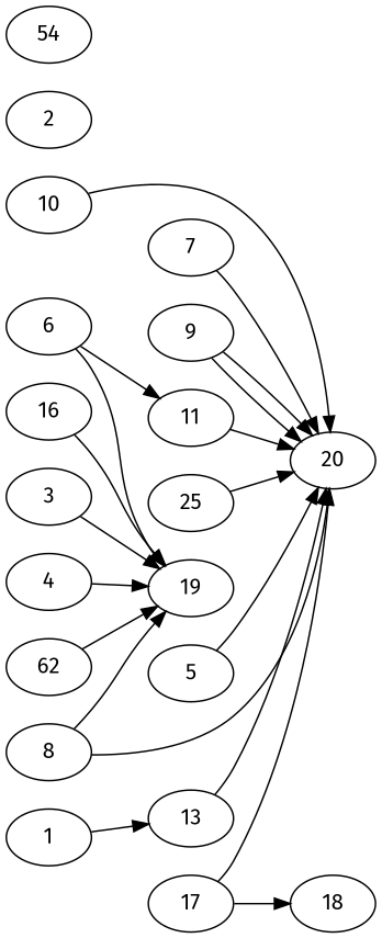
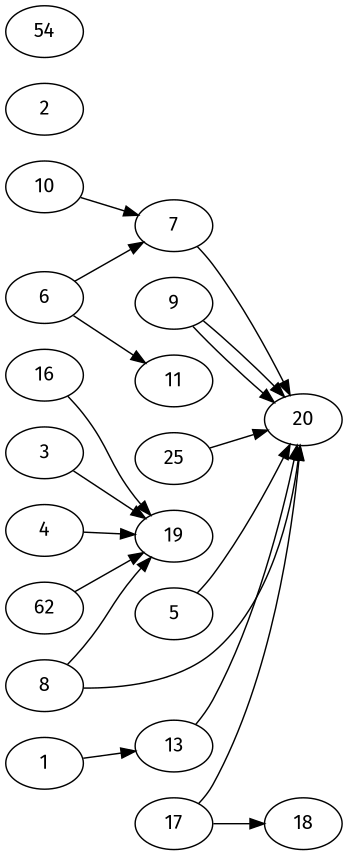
  digraph {
    fontname="Fira Sans"
    rankdir=LR
    node [alpha=0.01 fontname="Fira Sans"]
    edge [fontname="Fira Sans"]
    1 [expect_size=15692800]
    13 [alpha=0.12 expect_size=45312000]
    20 [alpha=0.03 expect_size=8808448]
    2 [alpha=0.08 expect_size=40899584]
    3 [alpha=0.15 expect_size=22944768]
    19 [alpha=0.03 expect_size=6619136]
    4 [alpha=0.08 expect_size=6139904]
    5 [alpha=0.18 expect_size=9895936]
    6 [expect_size=32421888]
    11 [alpha=0.02 expect_size=23209984]
    7 [alpha=0.13 expect_size=16524288]
    8 [alpha=0.08 expect_size=23677952]
    9 [expect_size=42801152]
    10 [alpha=0.16 expect_size=12118016]
    n15 [alpha=0.18 expect_size=26078208 label=62]
    n16 [alpha=0.18 expect_size=34140160 label=54]
    n17 [alpha=0.16 expect_size=6432768 label=25]
    16 [alpha=0.14 expect_size=48325632]
    17 [alpha=0.02 expect_size=51555328]
    18 [alpha=0.15 expect_size=34551808]
    1 -> 13
    13 -> 20
    3 -> 19
    4 -> 19
    5 -> 20
-   6 -> 19
+   6 -> 7
    6 -> 11
-   11 -> 20
    7 -> 20
    8 -> 20
    8 -> 19
    9 -> 20
    9 -> 20
-   10 -> 20
+   10 -> 7
    n15 -> 19
    n17 -> 20
    16 -> 19
    17 -> 20
    17 -> 18
  }
